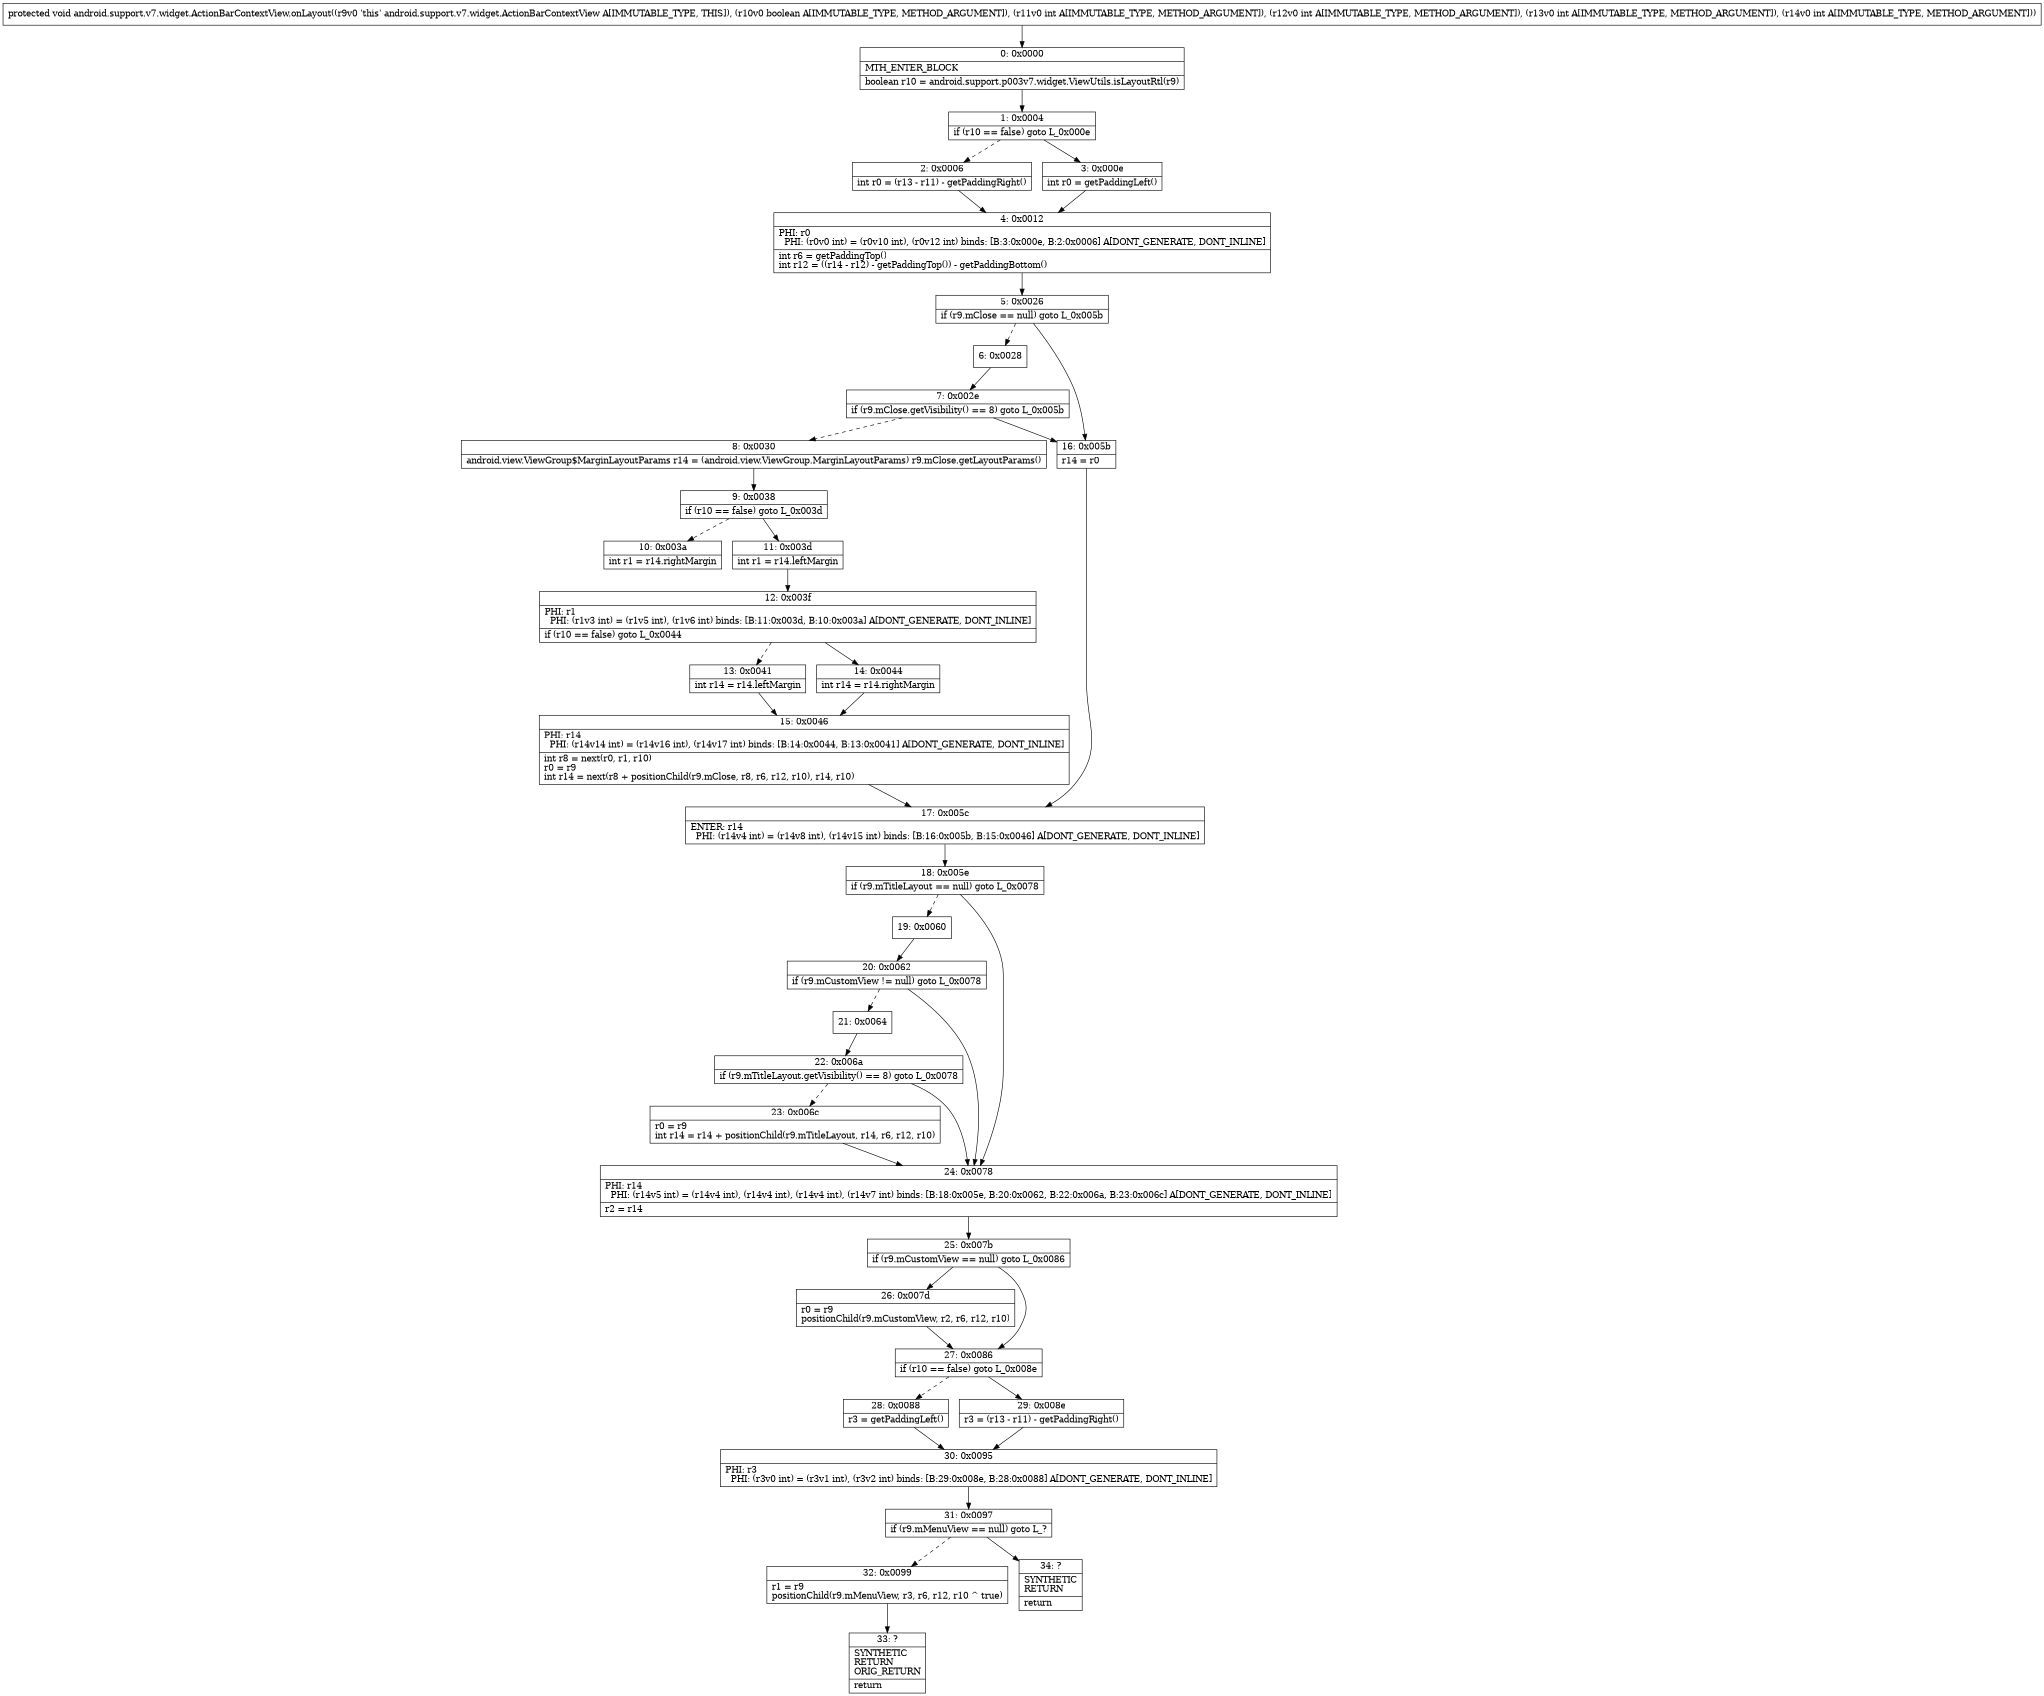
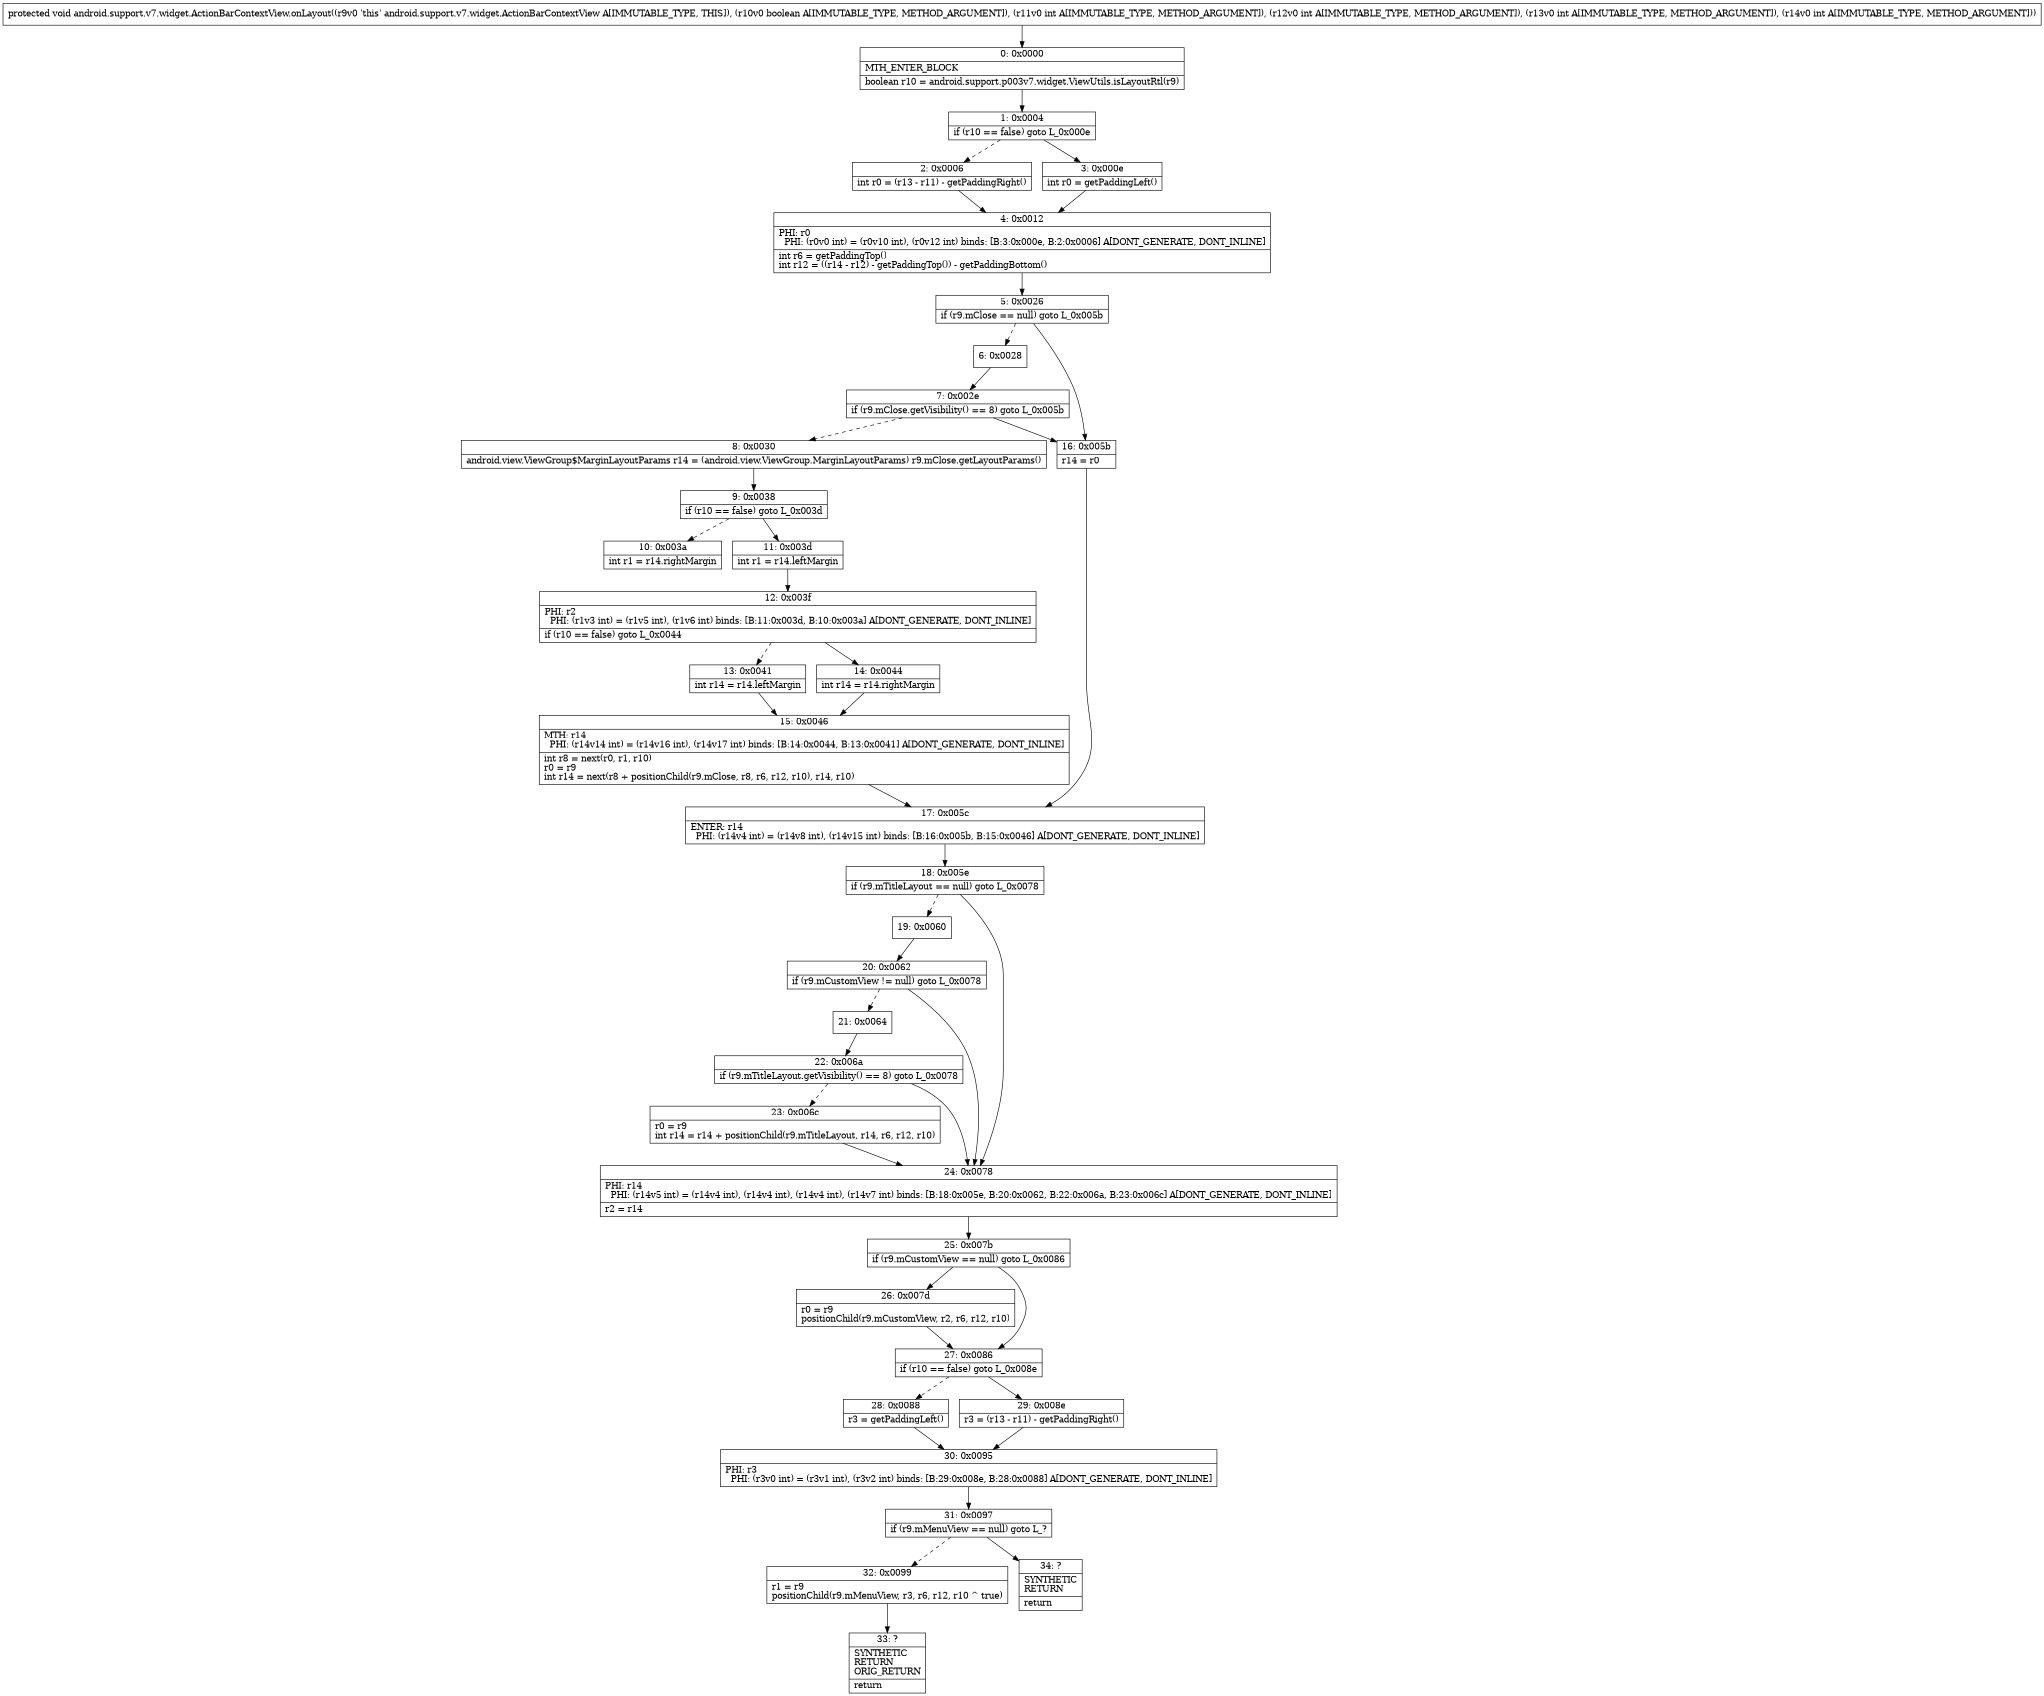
  digraph {
    node [shape=record]
    n1 [label="{0\:\ 0x0000|MTH_ENTER_BLOCK\l|boolean r10 = android.support.p003v7.widget.ViewUtils.isLayoutRtl(r9)\l}"]
    n2 [label="{1\:\ 0x0004|if (r10 == false) goto L_0x000e\l}"]
    n3 [label="{2\:\ 0x0006|int r0 = (r13 \- r11) \- getPaddingRight()\l}"]
    n4 [label="{3\:\ 0x000e|int r0 = getPaddingLeft()\l}"]
    n5 [label="{4\:\ 0x0012|PHI: r0 \l  PHI: (r0v0 int) = (r0v10 int), (r0v12 int) binds: [B:3:0x000e, B:2:0x0006] A[DONT_GENERATE, DONT_INLINE]\l|int r6 = getPaddingTop()\lint r12 = ((r14 \- r12) \- getPaddingTop()) \- getPaddingBottom()\l}"]
    n6 [label="{5\:\ 0x0026|if (r9.mClose == null) goto L_0x005b\l}"]
    n7 [label="{6\:\ 0x0028}"]
    n8 [label="{16\:\ 0x005b|r14 = r0\l}"]
    n9 [label="{7\:\ 0x002e|if (r9.mClose.getVisibility() == 8) goto L_0x005b\l}"]
    n10 [label="{17\:\ 0x005c|ENTER: r14 \l  PHI: (r14v4 int) = (r14v8 int), (r14v15 int) binds: [B:16:0x005b, B:15:0x0046] A[DONT_GENERATE, DONT_INLINE]\l}"]
    n11 [label="{8\:\ 0x0030|android.view.ViewGroup$MarginLayoutParams r14 = (android.view.ViewGroup.MarginLayoutParams) r9.mClose.getLayoutParams()\l}"]
    n12 [label="{9\:\ 0x0038|if (r10 == false) goto L_0x003d\l}"]
    n13 [label="{10\:\ 0x003a|int r1 = r14.rightMargin\l}"]
    n14 [label="{11\:\ 0x003d|int r1 = r14.leftMargin\l}"]
-   n15 [label="{12\:\ 0x003f|PHI: r1 \l  PHI: (r1v3 int) = (r1v5 int), (r1v6 int) binds: [B:11:0x003d, B:10:0x003a] A[DONT_GENERATE, DONT_INLINE]\l|if (r10 == false) goto L_0x0044\l}"]
+   n15 [label="{12\:\ 0x003f|PHI: r2 \l  PHI: (r1v3 int) = (r1v5 int), (r1v6 int) binds: [B:11:0x003d, B:10:0x003a] A[DONT_GENERATE, DONT_INLINE]\l|if (r10 == false) goto L_0x0044\l}"]
    n16 [label="{13\:\ 0x0041|int r14 = r14.leftMargin\l}"]
    n17 [label="{14\:\ 0x0044|int r14 = r14.rightMargin\l}"]
-   n18 [label="{15\:\ 0x0046|PHI: r14 \l  PHI: (r14v14 int) = (r14v16 int), (r14v17 int) binds: [B:14:0x0044, B:13:0x0041] A[DONT_GENERATE, DONT_INLINE]\l|int r8 = next(r0, r1, r10)\lr0 = r9\lint r14 = next(r8 + positionChild(r9.mClose, r8, r6, r12, r10), r14, r10)\l}"]
+   n18 [label="{15\:\ 0x0046|MTH: r14 \l  PHI: (r14v14 int) = (r14v16 int), (r14v17 int) binds: [B:14:0x0044, B:13:0x0041] A[DONT_GENERATE, DONT_INLINE]\l|int r8 = next(r0, r1, r10)\lr0 = r9\lint r14 = next(r8 + positionChild(r9.mClose, r8, r6, r12, r10), r14, r10)\l}"]
    n19 [label="{18\:\ 0x005e|if (r9.mTitleLayout == null) goto L_0x0078\l}"]
    n20 [label="{19\:\ 0x0060}"]
    n21 [label="{24\:\ 0x0078|PHI: r14 \l  PHI: (r14v5 int) = (r14v4 int), (r14v4 int), (r14v4 int), (r14v7 int) binds: [B:18:0x005e, B:20:0x0062, B:22:0x006a, B:23:0x006c] A[DONT_GENERATE, DONT_INLINE]\l|r2 = r14\l}"]
    n22 [label="{20\:\ 0x0062|if (r9.mCustomView != null) goto L_0x0078\l}"]
    n23 [label="{25\:\ 0x007b|if (r9.mCustomView == null) goto L_0x0086\l}"]
    n24 [label="{21\:\ 0x0064}"]
    n25 [label="{22\:\ 0x006a|if (r9.mTitleLayout.getVisibility() == 8) goto L_0x0078\l}"]
    n26 [label="{23\:\ 0x006c|r0 = r9\lint r14 = r14 + positionChild(r9.mTitleLayout, r14, r6, r12, r10)\l}"]
    n27 [label="{26\:\ 0x007d|r0 = r9\lpositionChild(r9.mCustomView, r2, r6, r12, r10)\l}"]
    n28 [label="{27\:\ 0x0086|if (r10 == false) goto L_0x008e\l}"]
    n29 [label="{28\:\ 0x0088|r3 = getPaddingLeft()\l}"]
    n30 [label="{29\:\ 0x008e|r3 = (r13 \- r11) \- getPaddingRight()\l}"]
    n31 [label="{30\:\ 0x0095|PHI: r3 \l  PHI: (r3v0 int) = (r3v1 int), (r3v2 int) binds: [B:29:0x008e, B:28:0x0088] A[DONT_GENERATE, DONT_INLINE]\l}"]
    n32 [label="{31\:\ 0x0097|if (r9.mMenuView == null) goto L_?\l}"]
    n33 [label="{32\:\ 0x0099|r1 = r9\lpositionChild(r9.mMenuView, r3, r6, r12, r10 ^ true)\l}"]
    n34 [label="{34\:\ ?|SYNTHETIC\lRETURN\l|return\l}"]
    n35 [label="{33\:\ ?|SYNTHETIC\lRETURN\lORIG_RETURN\l|return\l}"]
    n36 [label="{protected void android.support.v7.widget.ActionBarContextView.onLayout((r9v0 'this' android.support.v7.widget.ActionBarContextView A[IMMUTABLE_TYPE, THIS]), (r10v0 boolean A[IMMUTABLE_TYPE, METHOD_ARGUMENT]), (r11v0 int A[IMMUTABLE_TYPE, METHOD_ARGUMENT]), (r12v0 int A[IMMUTABLE_TYPE, METHOD_ARGUMENT]), (r13v0 int A[IMMUTABLE_TYPE, METHOD_ARGUMENT]), (r14v0 int A[IMMUTABLE_TYPE, METHOD_ARGUMENT])) }"]
    n1 -> n2
    n2 -> n3 [style=dashed]
    n2 -> n4
    n3 -> n5
    n4 -> n5
    n5 -> n6
    n6 -> n7 [style=dashed]
    n6 -> n8
    n7 -> n9
    n8 -> n10
    n9 -> n8
    n9 -> n11 [style=dashed]
    n10 -> n19
    n11 -> n12
    n12 -> n13 [style=dashed]
    n12 -> n14
    n14 -> n15
    n15 -> n16 [style=dashed]
    n15 -> n17
    n16 -> n18
    n17 -> n18
    n18 -> n10
    n19 -> n20 [style=dashed]
    n19 -> n21
    n20 -> n22
    n21 -> n23
    n22 -> n21
    n22 -> n24 [style=dashed]
    n23 -> n27 [style=solid]
    n23 -> n28
    n24 -> n25
    n25 -> n21
    n25 -> n26 [style=dashed]
    n26 -> n21
    n27 -> n28
    n28 -> n29 [style=dashed]
    n28 -> n30
    n29 -> n31
    n30 -> n31
    n31 -> n32
    n32 -> n33 [style=dashed]
    n32 -> n34
    n33 -> n35
    n36 -> n1
  }
